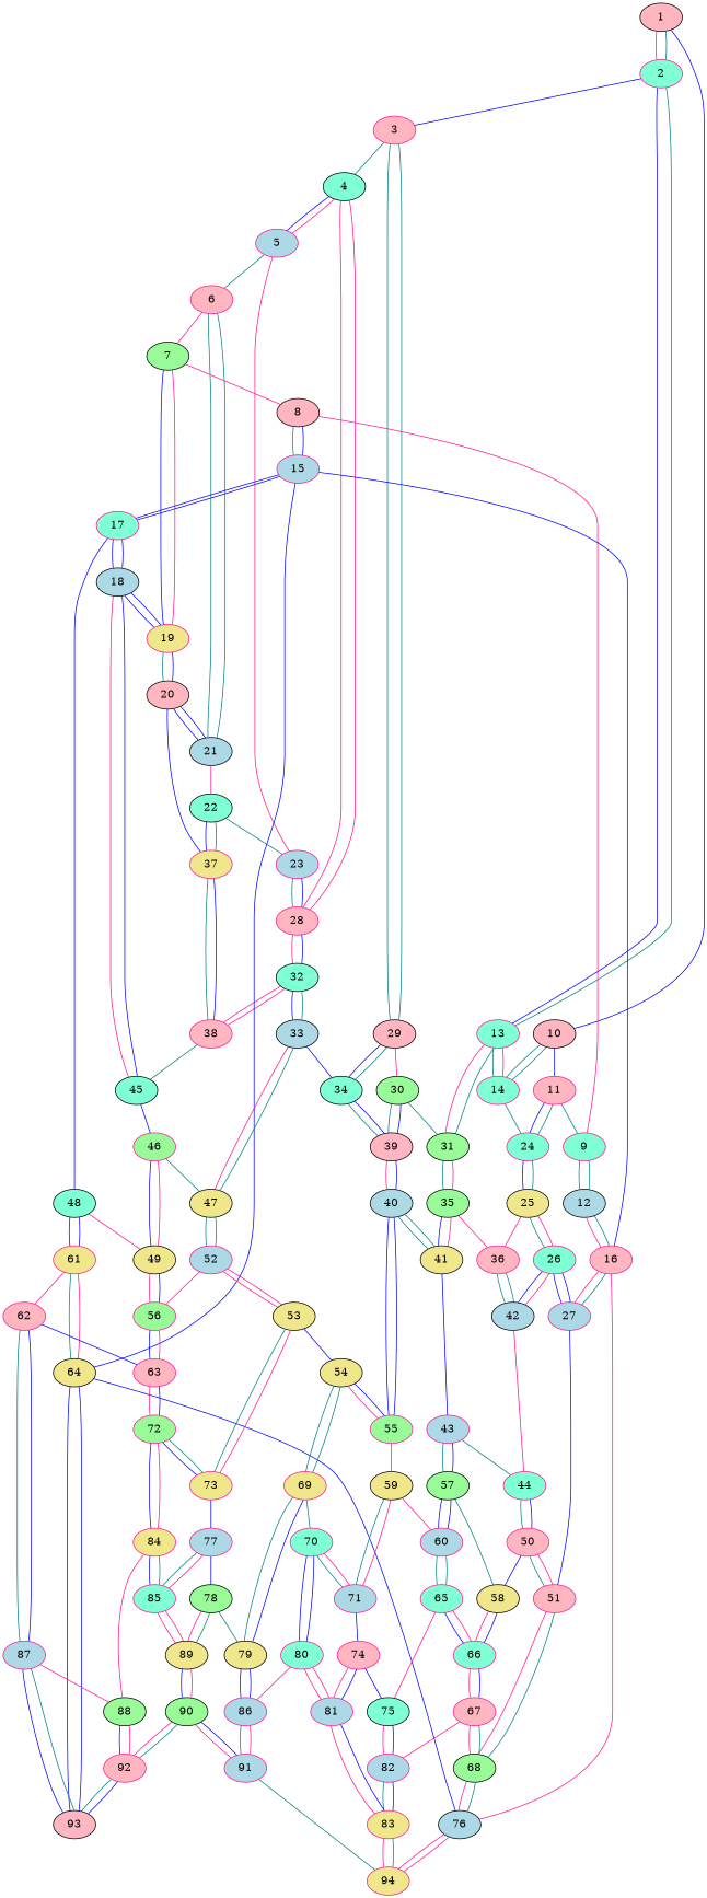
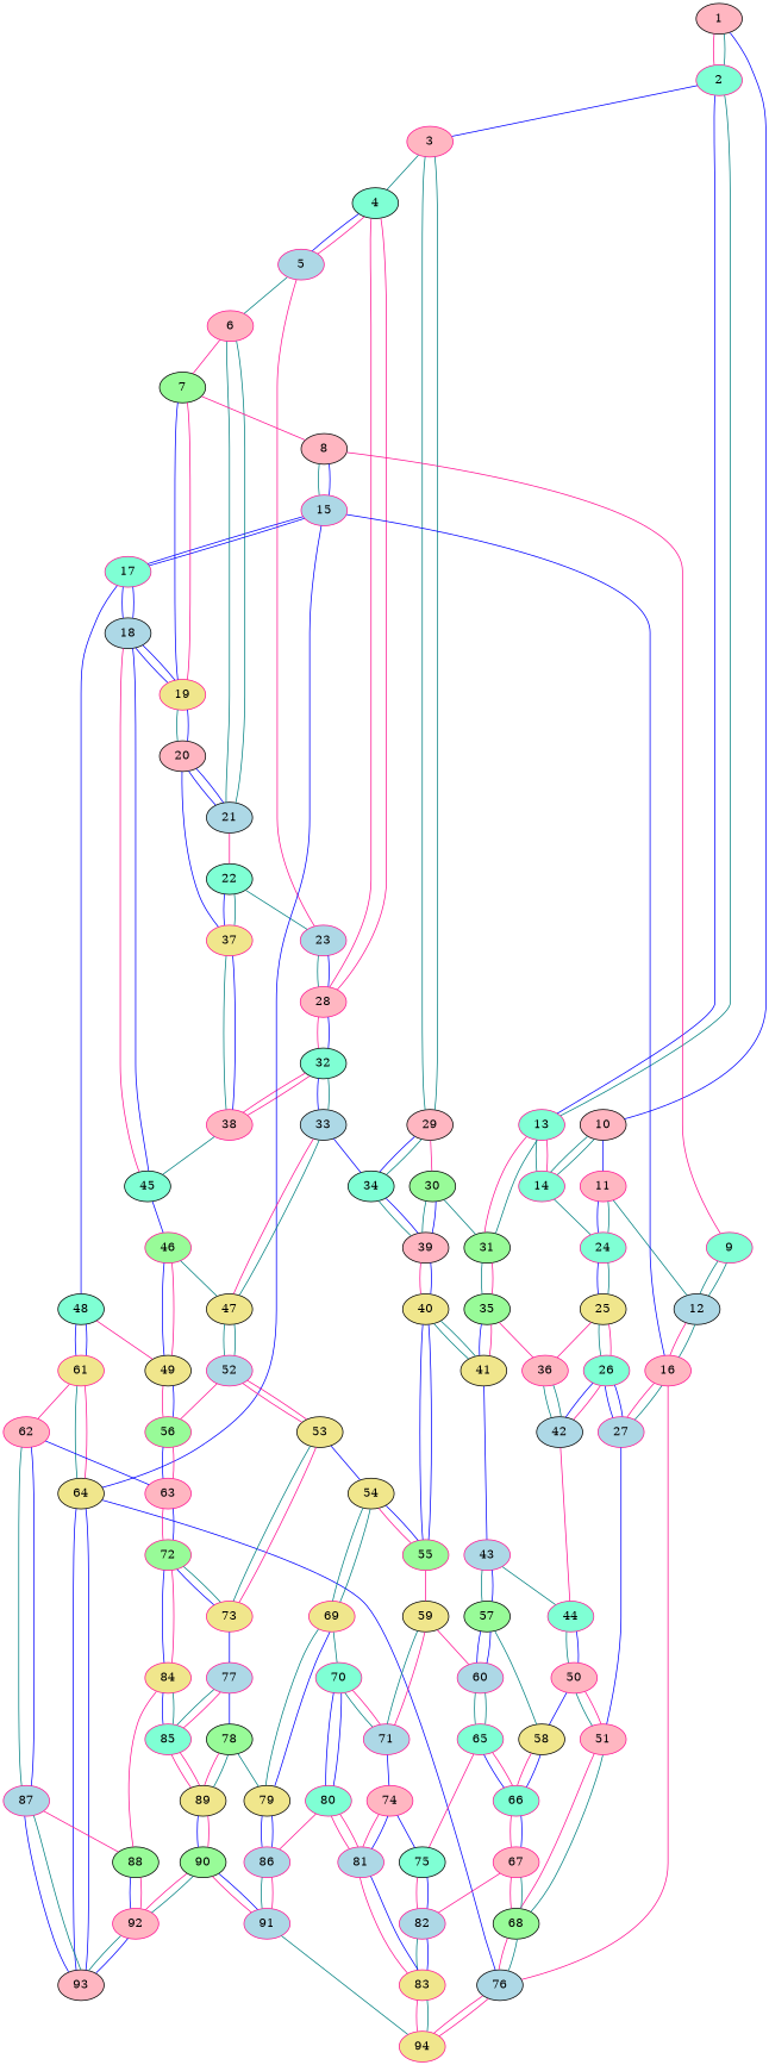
  graph {
    node [color=deeppink fillcolor=lightpink style=filled]
    edge [color=blue]
    1 [color=black]
    2 [fillcolor=aquamarine]
    10 [color=black]
    3
    13 [fillcolor=aquamarine]
    11
    14 [fillcolor=aquamarine]
    4 [color=black fillcolor=aquamarine]
    29 [color=black]
    31 [color=black fillcolor=palegreen]
    5 [fillcolor=lightblue]
    28
    30 [color=black fillcolor=palegreen]
    34 [color=black fillcolor=aquamarine]
    6
    23 [fillcolor=lightblue]
    32 [color=black fillcolor=aquamarine]
    7 [color=black fillcolor=palegreen]
    21 [color=black fillcolor=lightblue]
    8 [color=black]
    19 [fillcolor=khaki]
    22 [color=black fillcolor=aquamarine]
    9 [fillcolor=aquamarine]
    15 [fillcolor=lightblue]
    20 [color=black]
    12 [color=black fillcolor=lightblue]
    16
    17 [fillcolor=aquamarine]
    64 [color=black fillcolor=khaki]
    24 [fillcolor=aquamarine]
    25 [color=black fillcolor=khaki]
    27 [fillcolor=lightblue]
    76 [color=black fillcolor=lightblue]
    35 [color=black fillcolor=palegreen]
    18 [color=black fillcolor=lightblue]
    48 [color=black fillcolor=aquamarine]
    93 [color=black]
    51
    94 [fillcolor=khaki]
    45 [color=black fillcolor=aquamarine]
    49 [color=black fillcolor=khaki]
    61 [fillcolor=khaki]
    46 [fillcolor=palegreen]
    37 [fillcolor=khaki]
    38
    26 [fillcolor=aquamarine]
    36
    42 [color=black fillcolor=lightblue]
    44 [fillcolor=aquamarine]
    68 [color=black fillcolor=palegreen]
    33 [color=black fillcolor=lightblue]
    39 [color=black]
-   40 [color=black fillcolor=lightblue]
+   40 [color=black fillcolor=khaki]
    41 [color=black fillcolor=khaki]
    47 [color=black fillcolor=khaki]
    52 [fillcolor=lightblue]
    43 [fillcolor=lightblue]
    55 [fillcolor=palegreen]
    59 [color=black fillcolor=khaki]
    57 [color=black fillcolor=palegreen]
    50
    58 [color=black fillcolor=khaki]
    60 [fillcolor=lightblue]
    56 [fillcolor=palegreen]
    53 [color=black fillcolor=khaki]
    62
    63
    66 [fillcolor=aquamarine]
    54 [color=black fillcolor=khaki]
    73 [fillcolor=khaki]
    69 [fillcolor=khaki]
    77 [fillcolor=lightblue]
    70 [fillcolor=aquamarine]
    79 [color=black fillcolor=khaki]
    71 [fillcolor=lightblue]
    72 [fillcolor=palegreen]
    65 [fillcolor=aquamarine]
    67
    74
    75 [color=black fillcolor=aquamarine]
    87 [fillcolor=lightblue]
    88 [color=black fillcolor=palegreen]
    84 [fillcolor=khaki]
    82 [fillcolor=lightblue]
    83 [fillcolor=khaki]
    80 [fillcolor=aquamarine]
    86 [fillcolor=lightblue]
    81 [fillcolor=lightblue]
    85 [fillcolor=aquamarine]
    78 [color=black fillcolor=palegreen]
    89 [color=black fillcolor=khaki]
    90 [color=black fillcolor=palegreen]
    91 [fillcolor=lightblue]
    92
    1 -- 2 [color=deeppink]
    1 -- 2 [color=teal]
    1 -- 10
    2 -- 3
    2 -- 13
    2 -- 13 [color=teal]
    10 -- 11
    10 -- 14 [color=teal]
    10 -- 14 [color=teal]
    3 -- 4 [color=teal]
    3 -- 29 [color=teal]
    3 -- 29 [color=teal]
    13 -- 14 [color=teal]
    13 -- 14 [color=deeppink]
    13 -- 31 [color=deeppink]
    13 -- 31 [color=teal]
-   11 -- 9 [color=teal]
+   11 -- 12 [color=teal]
    11 -- 24
    11 -- 24 [color=teal]
    14 -- 24 [color=teal]
    4 -- 5
    4 -- 5 [color=deeppink]
    4 -- 28 [color=deeppink]
    4 -- 28 [color=deeppink]
    29 -- 30 [color=deeppink]
    29 -- 34
    29 -- 34 [color=teal]
    31 -- 35 [color=teal]
    31 -- 35 [color=deeppink]
    5 -- 6 [color=teal]
    5 -- 23 [color=deeppink]
    28 -- 32 [color=deeppink]
    28 -- 32
    30 -- 31 [color=teal]
    30 -- 39 [color=teal]
    30 -- 39
    34 -- 39 [color=teal]
    34 -- 39
    6 -- 7 [color=deeppink]
    6 -- 21 [color=teal]
    6 -- 21 [color=teal]
    23 -- 28 [color=teal]
    23 -- 28
    32 -- 38 [color=deeppink]
    32 -- 38 [color=deeppink]
    32 -- 33
    32 -- 33 [color=teal]
    7 -- 8 [color=deeppink]
    7 -- 19
    7 -- 19 [color=deeppink]
    21 -- 22 [color=deeppink]
    8 -- 9 [color=deeppink]
    8 -- 15 [color=teal]
    8 -- 15
    19 -- 20 [color=teal]
    19 -- 20
    22 -- 23 [color=teal]
    22 -- 37
    22 -- 37 [color=teal]
    9 -- 12 [color=teal]
    9 -- 12 [color=teal]
    15 -- 16
    15 -- 17
    15 -- 17
    15 -- 64
    20 -- 21
    20 -- 21
    20 -- 37
    12 -- 16 [color=deeppink]
    12 -- 16 [color=teal]
    16 -- 27 [color=deeppink]
    16 -- 27 [color=teal]
    16 -- 76 [color=deeppink]
    17 -- 18
    17 -- 18
    17 -- 48
    64 -- 76
    64 -- 93
    64 -- 93
    24 -- 25
    24 -- 25 [color=teal]
    25 -- 26 [color=teal]
    25 -- 26 [color=deeppink]
    25 -- 36 [color=deeppink]
    27 -- 51
    76 -- 94 [color=deeppink]
    76 -- 94 [color=deeppink]
    35 -- 36 [color=deeppink]
    35 -- 41
    35 -- 41 [color=deeppink]
    18 -- 19
    18 -- 19
    18 -- 45 [color=deeppink]
    18 -- 45
    48 -- 49 [color=deeppink]
    48 -- 61
    48 -- 61
    51 -- 68 [color=deeppink]
    51 -- 68 [color=teal]
    45 -- 46
    49 -- 56 [color=deeppink]
    49 -- 56
    61 -- 64 [color=teal]
    61 -- 64 [color=deeppink]
    61 -- 62 [color=deeppink]
    46 -- 49
    46 -- 49 [color=deeppink]
    46 -- 47 [color=teal]
    37 -- 38 [color=teal]
    37 -- 38
    38 -- 45 [color=teal]
    26 -- 27
    26 -- 27
    26 -- 42
    26 -- 42 [color=deeppink]
    36 -- 42 [color=teal]
    36 -- 42 [color=teal]
    42 -- 44 [color=deeppink]
    44 -- 50 [color=teal]
    44 -- 50
    68 -- 76 [color=deeppink]
    68 -- 76 [color=teal]
    33 -- 34
    33 -- 47 [color=deeppink]
    33 -- 47 [color=teal]
    39 -- 40 [color=deeppink]
    39 -- 40
    40 -- 41 [color=teal]
    40 -- 41 [color=teal]
    40 -- 55
    40 -- 55
    41 -- 43
    47 -- 52 [color=teal]
    47 -- 52 [color=teal]
    52 -- 56 [color=deeppink]
    52 -- 53 [color=deeppink]
    52 -- 53 [color=deeppink]
    43 -- 44 [color=teal]
    43 -- 57 [color=teal]
    43 -- 57
    55 -- 59 [color=deeppink]
    59 -- 60 [color=deeppink]
    59 -- 71 [color=teal]
    59 -- 71 [color=deeppink]
    57 -- 58 [color=teal]
    57 -- 60
    57 -- 60
    50 -- 51 [color=teal]
    50 -- 51 [color=deeppink]
    50 -- 58
    58 -- 66 [color=deeppink]
    58 -- 66
    60 -- 65 [color=teal]
    60 -- 65 [color=teal]
    56 -- 63
    56 -- 63 [color=deeppink]
    53 -- 54
    53 -- 73 [color=teal]
    53 -- 73 [color=deeppink]
    62 -- 63
    62 -- 87 [color=teal]
    62 -- 87
    63 -- 72 [color=deeppink]
    63 -- 72
    66 -- 67 [color=deeppink]
    66 -- 67
    54 -- 55 [color=deeppink]
    54 -- 55
    54 -- 69 [color=teal]
    54 -- 69 [color=teal]
    73 -- 77
    69 -- 70 [color=teal]
    69 -- 79 [color=teal]
    69 -- 79
    77 -- 85 [color=teal]
    77 -- 85 [color=deeppink]
    77 -- 78
    70 -- 71 [color=teal]
    70 -- 71 [color=deeppink]
    70 -- 80
    70 -- 80
    79 -- 86
    79 -- 86
    71 -- 74
    72 -- 73
    72 -- 73 [color=teal]
    72 -- 84
    72 -- 84 [color=deeppink]
    65 -- 66
    65 -- 66 [color=deeppink]
    65 -- 75 [color=deeppink]
    67 -- 68 [color=deeppink]
    67 -- 68 [color=teal]
    67 -- 82 [color=deeppink]
    74 -- 75
    74 -- 81 [color=deeppink]
    74 -- 81
    75 -- 82 [color=deeppink]
    75 -- 82
    87 -- 93
    87 -- 93 [color=teal]
    87 -- 88 [color=deeppink]
    88 -- 92
    88 -- 92 [color=deeppink]
    84 -- 88 [color=deeppink]
    84 -- 85
    84 -- 85 [color=teal]
    82 -- 83 [color=teal]
    82 -- 83
    83 -- 94 [color=deeppink]
    83 -- 94 [color=teal]
    80 -- 86 [color=deeppink]
    80 -- 81 [color=deeppink]
    80 -- 81 [color=deeppink]
    86 -- 91 [color=teal]
    86 -- 91 [color=deeppink]
    81 -- 83 [color=deeppink]
    81 -- 83
    85 -- 89 [color=deeppink]
    85 -- 89 [color=deeppink]
    78 -- 79 [color=teal]
    78 -- 89 [color=deeppink]
    78 -- 89 [color=teal]
    89 -- 90
    89 -- 90 [color=deeppink]
    90 -- 91 [color=deeppink]
    90 -- 91
    90 -- 92 [color=deeppink]
    90 -- 92 [color=teal]
    91 -- 94 [color=teal]
    92 -- 93 [color=teal]
    92 -- 93
  }
